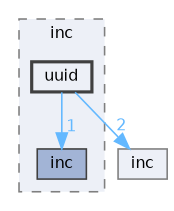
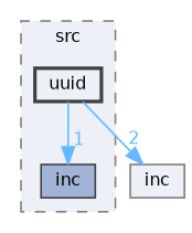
  digraph {
    compound=true
    node [color=grey25 fillcolor="#edf0f7" fontname=Helvetica fontsize=10 shape=box style=filled]
    edge [color=steelblue1 fontcolor=steelblue1 fontname=Helvetica fontsize=10 labeldistance=1.5 labelfontname=Helvetica labelfontsize=10]
    n1 [fillcolor="#a2b4d6" height=0.2 label=inc width=0.4]
    n2 [height=0.2 label=uuid style="filled,bold" width=0.4]
    n3 [color=grey50 height=0.2 label=inc width=0.4]
    subgraph cluster_1 {
      bgcolor="#edf0f7"
      fontname=Helvetica
      fontsize=10
-     label=inc
+     label=src
      pencolor=grey50
      style="filled,dashed"
      n1
      n2
    }
    n2 -> n1 [headlabel=1]
    n2 -> n3 [headlabel=2]
  }
